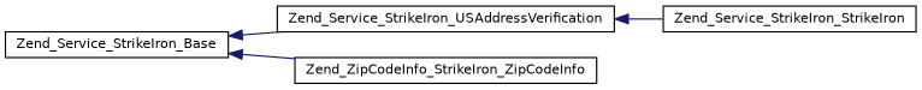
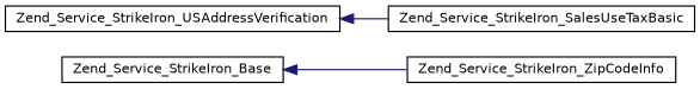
  digraph {
    rankdir=LR
    node [color=black fillcolor=white fontname=Helvetica fontsize=10 shape=record style=filled]
    edge [color=midnightblue dir=back fontname=Helvetica fontsize=10 labelfontname=Helvetica labelfontsize=10 style=solid]
    n1 [height=0.2 label=Zend_Service_StrikeIron_Base width=0.4]
    n2 [height=0.2 label=Zend_Service_StrikeIron_USAddressVerification width=0.4]
-   n3 [height=0.2 label=Zend_ZipCodeInfo_StrikeIron_ZipCodeInfo width=0.4]
-   n4 [height=0.2 label=Zend_Service_StrikeIron_StrikeIron width=0.4]
-   n1 -> n2
+   n3 [height=0.2 label=Zend_Service_StrikeIron_ZipCodeInfo width=0.4]
+   n4 [height=0.2 label=Zend_Service_StrikeIron_SalesUseTaxBasic width=0.4]
    n1 -> n3
    n2 -> n4
  }
